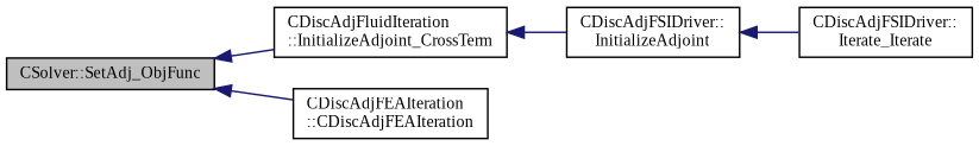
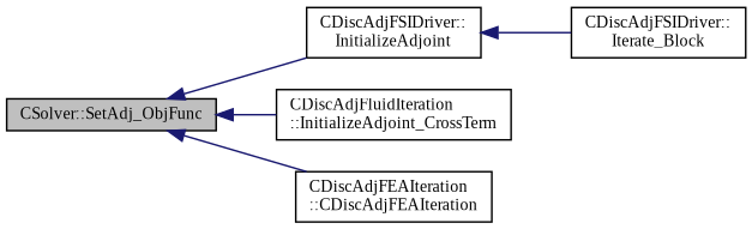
  digraph {
    fontname="Liberation Serif"
    rankdir=LR
    node [color=black fillcolor=white fontname="Liberation Serif" fontsize=10 shape=record style=filled]
    edge [color=midnightblue dir=back fontname="Liberation Serif" fontsize=10 labelfontname=Helvetica labelfontsize=10 style=solid]
    n1 [fillcolor=grey75 fontcolor=black height=0.2 label="CSolver::SetAdj_ObjFunc" width=0.4]
    n2 [height=0.2 label="CDiscAdjFSIDriver::\lInitializeAdjoint" width=0.4]
    n3 [height=0.2 label="CDiscAdjFluidIteration\l::InitializeAdjoint_CrossTerm" width=0.4]
    n4 [height=0.2 label="CDiscAdjFEAIteration\l::CDiscAdjFEAIteration" width=0.4]
-   n5 [height=0.2 label="CDiscAdjFSIDriver::\lIterate_Iterate" width=0.4]
-   n3 -> n2
+   n5 [height=0.2 label="CDiscAdjFSIDriver::\lIterate_Block" width=0.4]
+   n1 -> n2
    n1 -> n3
    n1 -> n4
    n2 -> n5
  }
